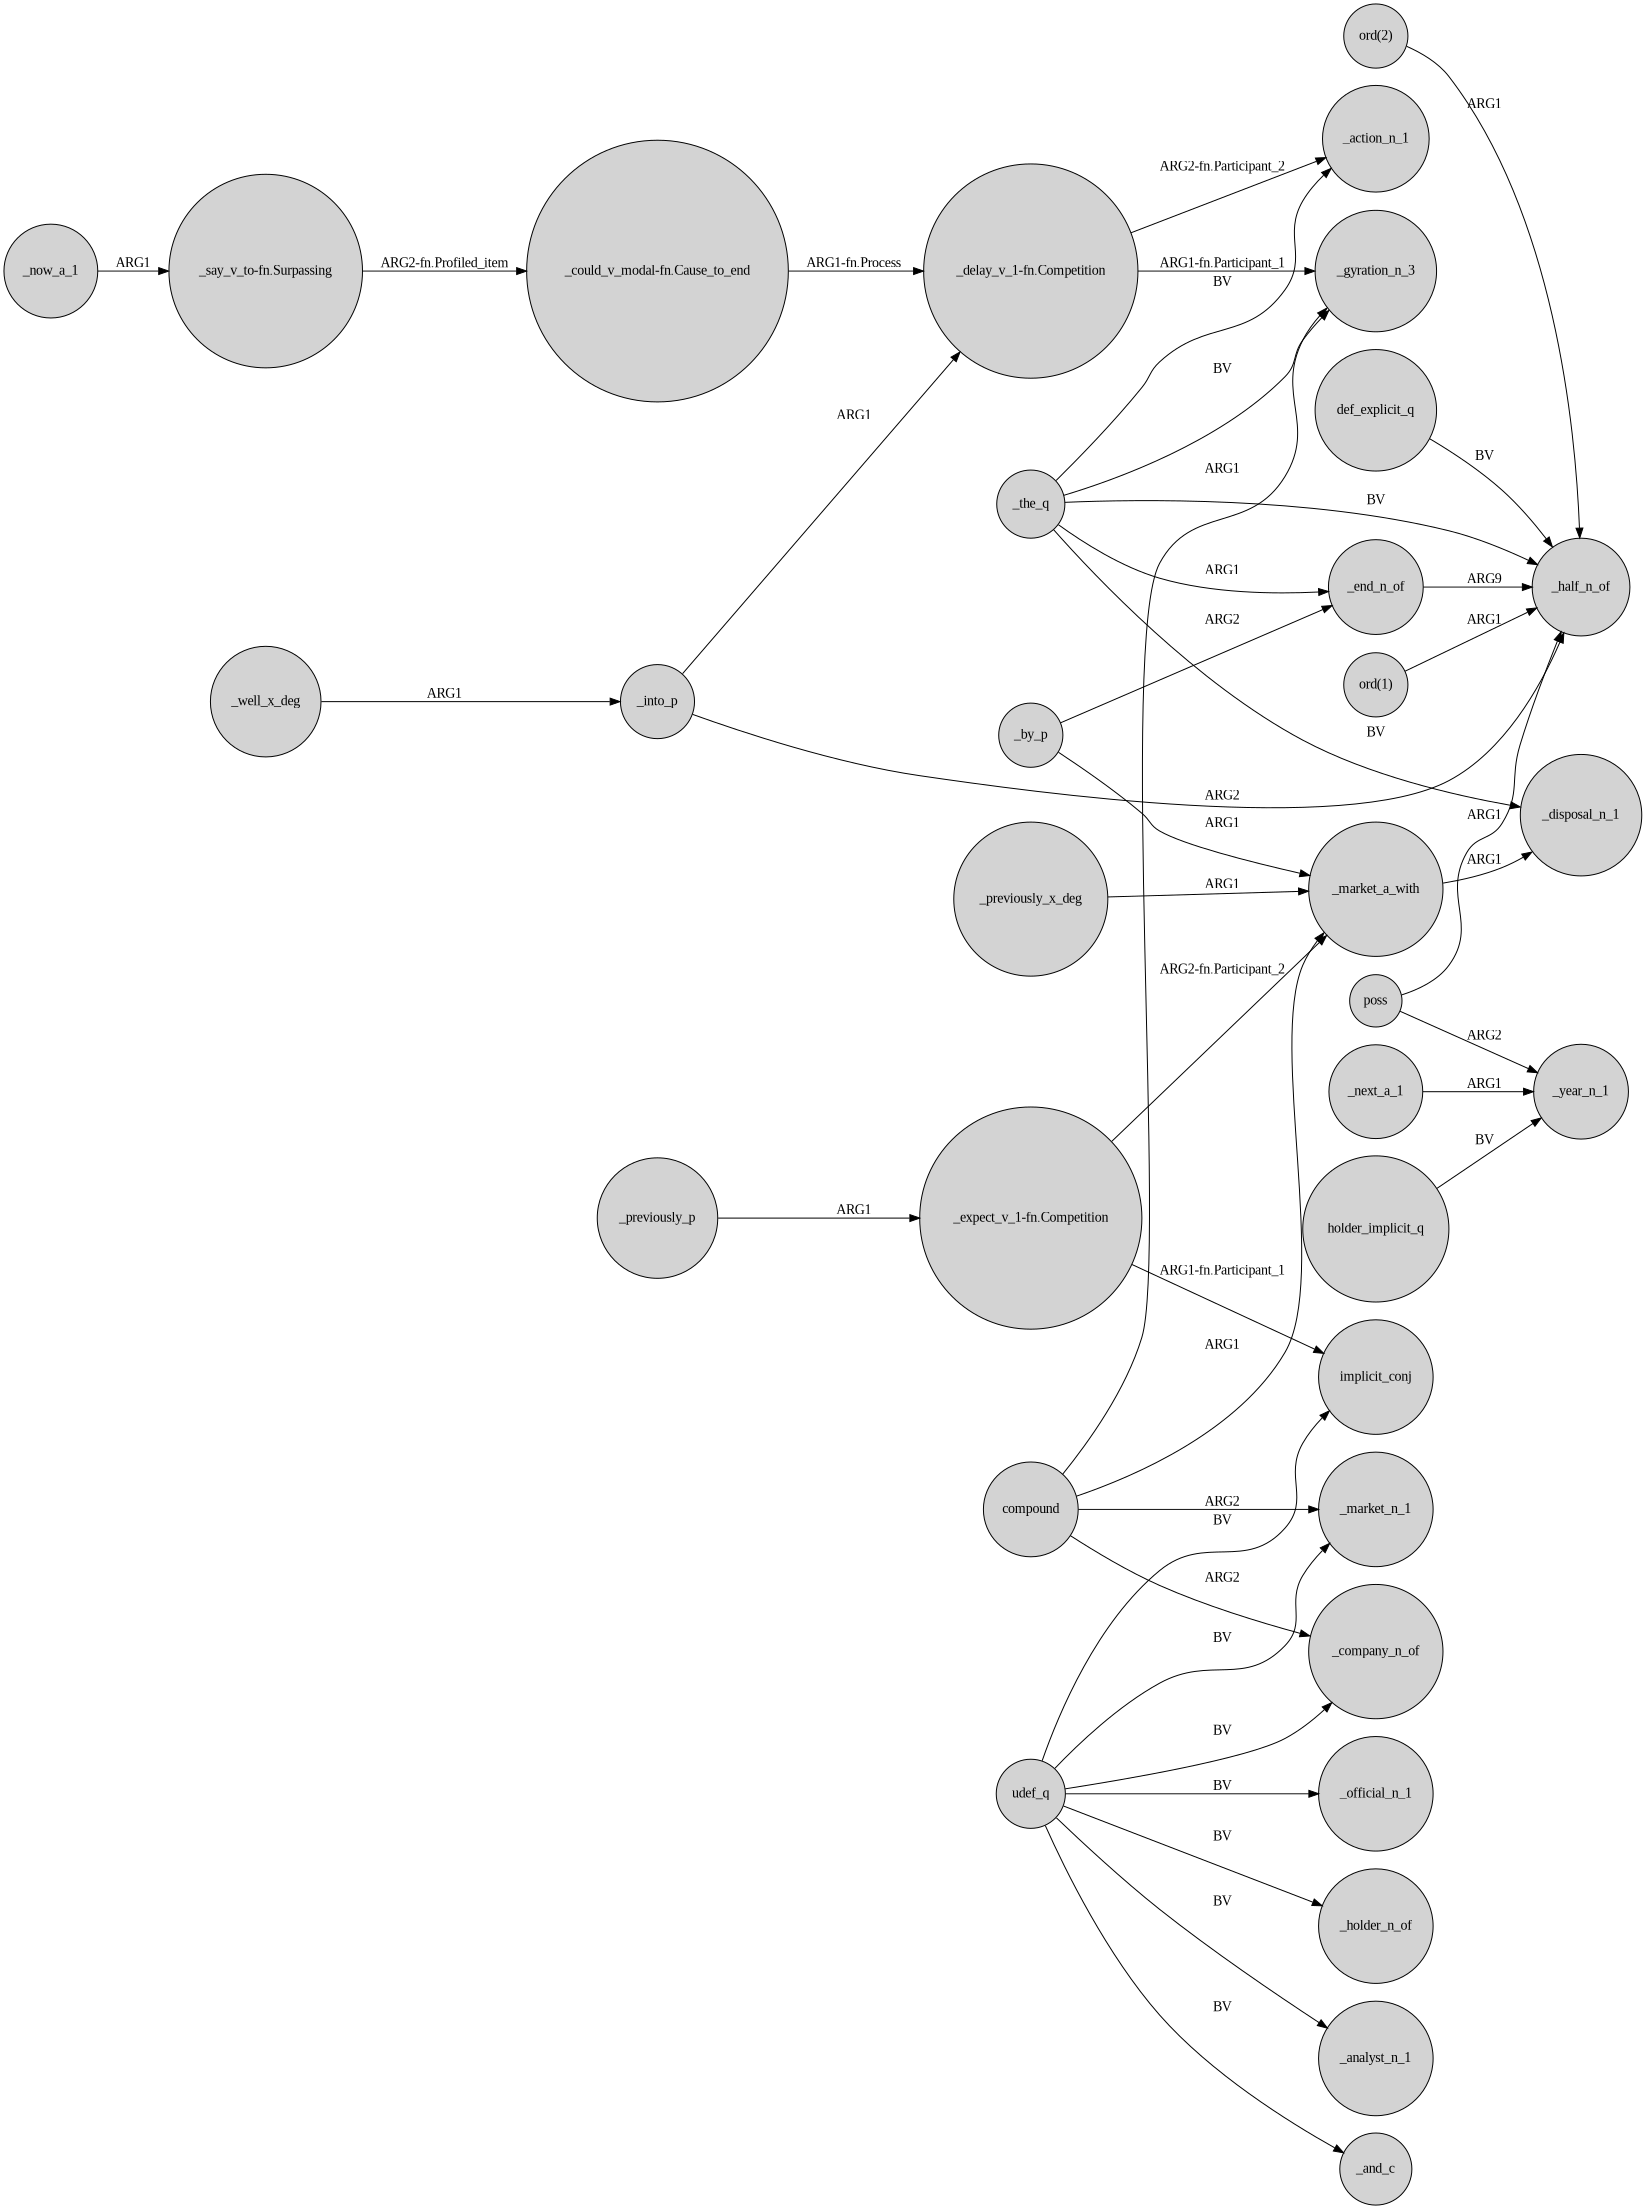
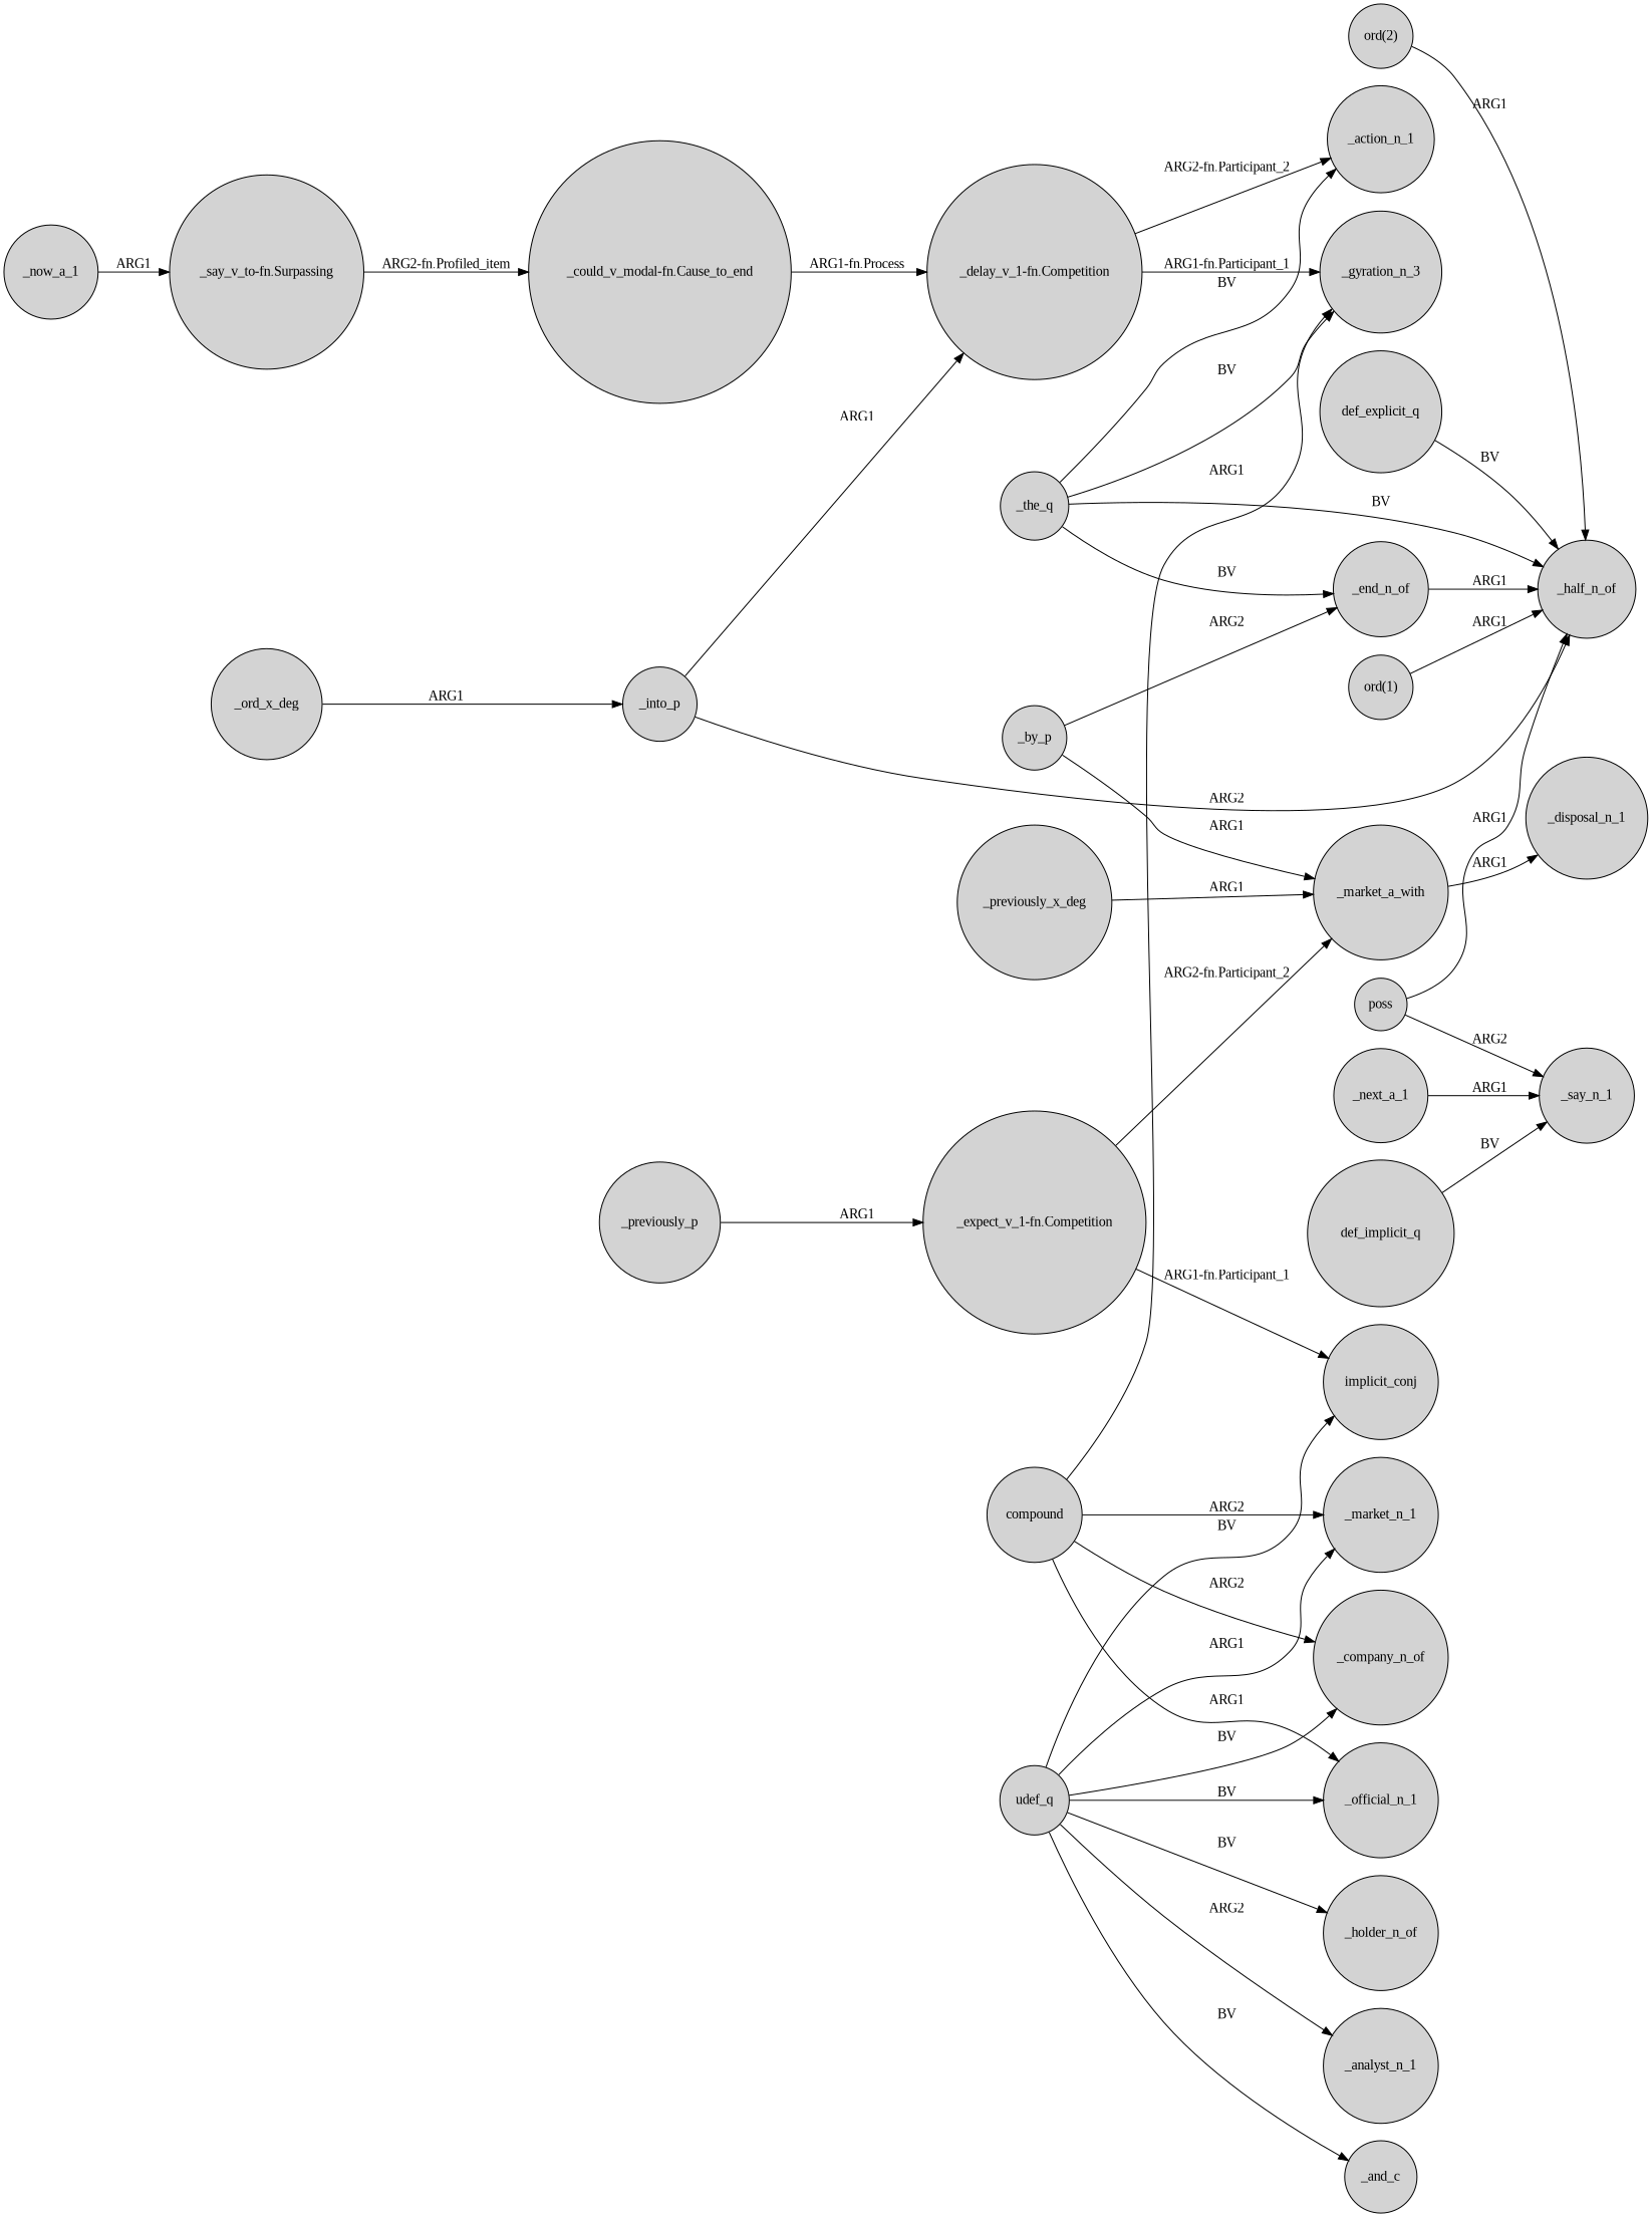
  digraph {
    fontname="Liberation Serif"
    rankdir=LR
    node [fontname="Liberation Serif" shape=circle style=filled]
    edge [fontname="Liberation Serif"]
    _now_a_1
    "_say_v_to-fn.Surpassing"
    "_could_v_modal-fn.Cause_to_end"
    "_delay_v_1-fn.Competition"
    "_expect_v_1-fn.Competition"
    implicit_conj
    n7 [label=_market_a_with]
    _disposal_n_1
    udef_q
    _market_n_1
    _analyst_n_1
    _and_c
    _company_n_of
    _holder_n_of
    _official_n_1
    "ord(2)"
    _half_n_of
    compound
    n19 [label=_gyration_n_3]
-   def_implicit_q [label=holder_implicit_q]
-   _year_n_1
+   def_implicit_q
+   _year_n_1 [label=_say_n_1]
    _the_q
    _action_n_1
    _end_n_of
    _by_p
    n26 [label=_previously_x_deg]
    poss
    _into_p
    def_explicit_q
    "ord(1)"
-   _well_x_deg
+   _well_x_deg [label=_ord_x_deg]
    _next_a_1
    _previously_p
    _now_a_1 -> "_say_v_to-fn.Surpassing" [label=ARG1]
    "_say_v_to-fn.Surpassing" -> "_could_v_modal-fn.Cause_to_end" [label="ARG2-fn.Profiled_item"]
    "_could_v_modal-fn.Cause_to_end" -> "_delay_v_1-fn.Competition" [label="ARG1-fn.Process"]
    "_delay_v_1-fn.Competition" -> n19 [label="ARG1-fn.Participant_1"]
    "_delay_v_1-fn.Competition" -> _action_n_1 [label="ARG2-fn.Participant_2"]
    "_expect_v_1-fn.Competition" -> implicit_conj [label="ARG1-fn.Participant_1"]
    "_expect_v_1-fn.Competition" -> n7 [label="ARG2-fn.Participant_2"]
    n7 -> _disposal_n_1 [label=ARG1]
    udef_q -> implicit_conj [label=BV]
-   udef_q -> _market_n_1 [label=BV]
-   udef_q -> _analyst_n_1 [label=BV]
+   udef_q -> _market_n_1 [label=ARG1]
+   udef_q -> _analyst_n_1 [label=ARG2]
    udef_q -> _and_c [label=BV]
    udef_q -> _company_n_of [label=BV]
    udef_q -> _holder_n_of [label=BV]
    udef_q -> _official_n_1 [label=BV]
    "ord(2)" -> _half_n_of [label=ARG1]
    compound -> _market_n_1 [label=ARG2]
    compound -> _company_n_of [label=ARG2]
-   compound -> n7 [label=ARG1]
+   compound -> _official_n_1 [label=ARG1]
    compound -> n19 [label=ARG1]
    def_implicit_q -> _year_n_1 [label=BV]
-   _the_q -> _disposal_n_1 [label=BV]
    _the_q -> _half_n_of [label=BV]
    _the_q -> n19 [label=BV]
    _the_q -> _action_n_1 [label=BV]
-   _the_q -> _end_n_of [label=ARG1]
-   _end_n_of -> _half_n_of [label=ARG9]
+   _the_q -> _end_n_of [label=BV]
+   _end_n_of -> _half_n_of [label=ARG1]
    _by_p -> n7 [label=ARG1]
    _by_p -> _end_n_of [label=ARG2]
    n26 -> n7 [label=ARG1]
    poss -> _half_n_of [label=ARG1]
    poss -> _year_n_1 [label=ARG2]
    _into_p -> "_delay_v_1-fn.Competition" [label=ARG1]
    _into_p -> _half_n_of [label=ARG2]
    def_explicit_q -> _half_n_of [label=BV]
    "ord(1)" -> _half_n_of [label=ARG1]
    _well_x_deg -> _into_p [label=ARG1]
    _next_a_1 -> _year_n_1 [label=ARG1]
    _previously_p -> "_expect_v_1-fn.Competition" [label=ARG1]
  }
